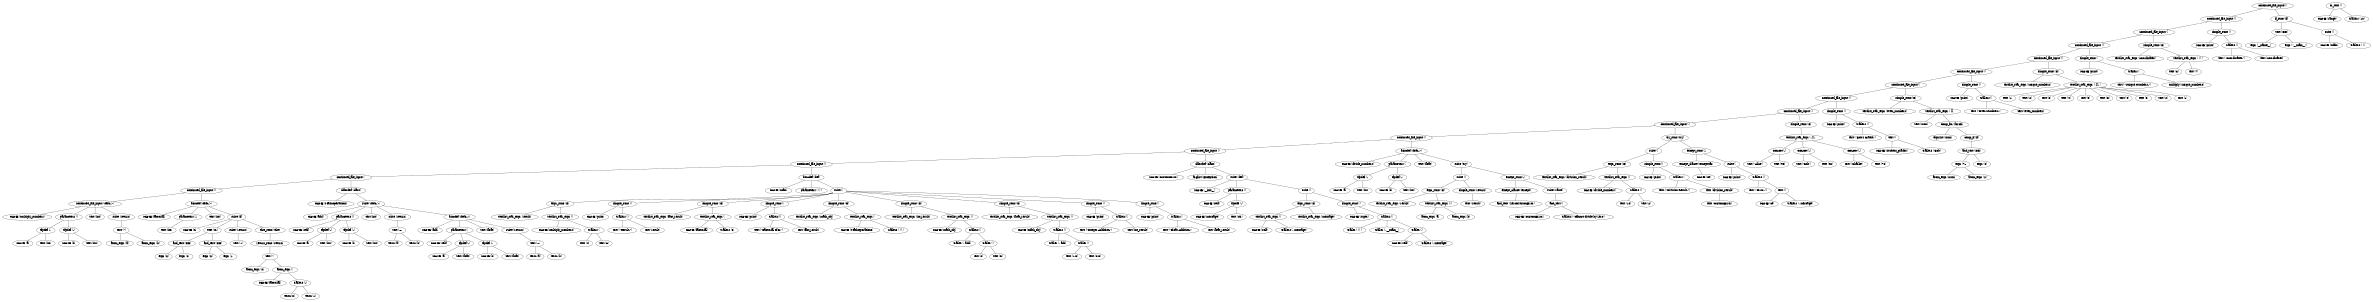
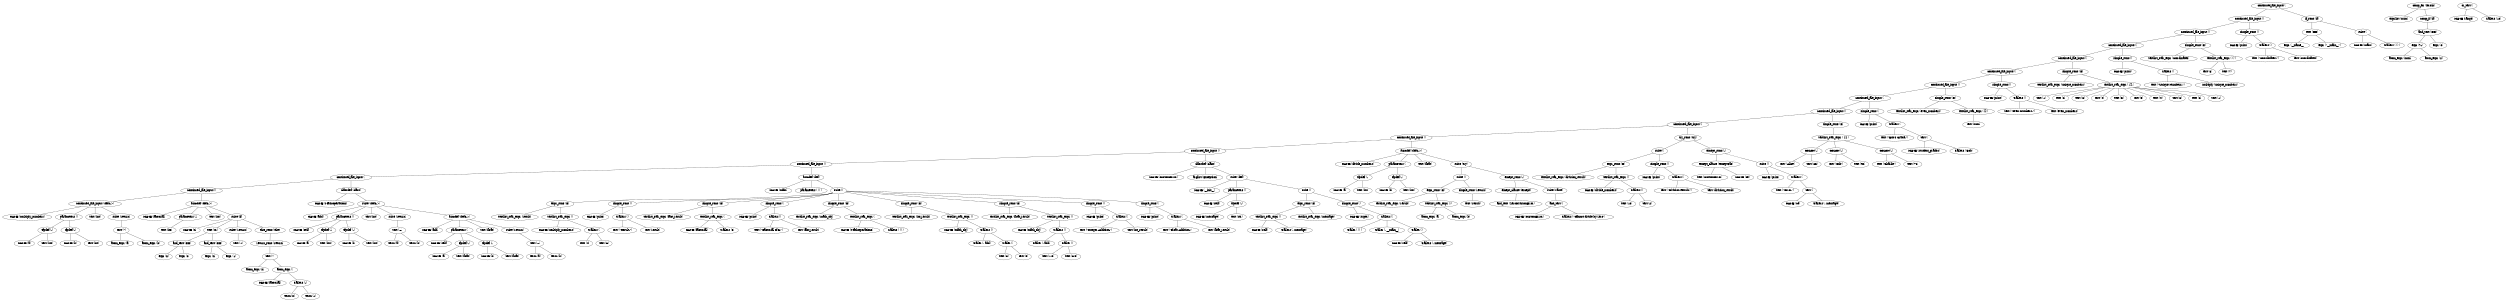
  graph {
    n1 [label="continued_file_input ()"]
    n2 [label="continued_file_input ()"]
    n3 [label="if_stmt (if)"]
    n4 [label="continued_file_input ()"]
    n5 [label="simple_stmt ()"]
    n6 [label="test (==)"]
    n7 [label="suite ()"]
    n8 [label="continued_file_input ()"]
    n9 [label="simple_stmt (=)"]
    n10 [label="NAME (print)"]
    n11 [label="trailers ()"]
    n12 [label="continued_file_input ()"]
    n13 [label="simple_stmt ()"]
    n14 [label="testlist_star_expr (coordinates)"]
    n15 [label="testlist_star_expr ( () )"]
    n16 [label="continued_file_input ()"]
    n17 [label="simple_stmt (=)"]
    n18 [label="NAME (print)"]
    n19 [label="trailers ()"]
    n20 [label="continued_file_input ()"]
    n21 [label="simple_stmt ()"]
    n22 [label="testlist_star_expr (unique_numbers)"]
    n23 [label="testlist_star_expr ( {} )"]
    n24 [label="continued_file_input ()"]
    n25 [label="simple_stmt (=)"]
    n26 [label="NAME (print)"]
    n27 [label="trailers ()"]
    n28 [label="continued_file_input ()"]
    n29 [label="simple_stmt ()"]
    n30 [label="testlist_star_expr (even_numbers)"]
    n31 [label="testlist_star_expr ( [] )"]
    n32 [label="continued_file_input ()"]
    n33 [label="simple_stmt (=)"]
    n34 [label="NAME (print)"]
    n35 [label="trailers ()"]
    n36 [label="continued_file_input ()"]
    n37 [label="try_stmt (try)"]
    n38 [label="testlist_star_expr ( {} )"]
    n39 [label="continued_file_input ()"]
    n40 [label="funcdef (def$->)"]
    n41 [label="suite ()"]
    n42 [label="except_stmt (:)"]
    n43 [label="continued_file_input ()"]
    n44 [label="classdef (class)"]
    n45 [label="NAME (divide_numbers)"]
    n46 [label="parameters ()"]
    n47 [label="test (float)"]
    n48 [label="suite (try)"]
    n49 [label="continued_file_input ()"]
    n50 [label="funcdef (def)"]
    n51 [label="NAME (CustomError)"]
    n52 [label="arglist (Exception)"]
    n53 [label="suite (def)"]
    n54 [label="continued_file_input ()"]
    n55 [label="classdef (class)"]
    n56 [label="NAME (main)"]
    n57 [label="parameters ( () )"]
    n58 [label="suite ()"]
    n59 [label="continued_file_input (def$->)"]
    n60 [label="funcdef (def$->)"]
    n61 [label="NAME (MathOperations)"]
    n62 [label="suite (def$->)"]
    n63 [label="NAME (multiply_numbers)"]
    n64 [label="parameters ()"]
    n65 [label="test (int)"]
    n66 [label="suite (return)"]
    n67 [label="NAME (factorial)"]
    n68 [label="parameters (:)"]
    n69 [label="test (int)"]
    n70 [label="suite (if)"]
    n71 [label="tfpdef (:)"]
    n72 [label="tfpdef (:)"]
    n73 [label="test (*)"]
    n74 [label="NAME (a)"]
    n75 [label="test (int)"]
    n76 [label="NAME (b)"]
    n77 [label="test (int)"]
    n78 [label="atom_expr (a)"]
    n79 [label="atom_expr (b)"]
    n80 [label="test (int)"]
    n81 [label="NAME (n)"]
    n82 [label="test (or)"]
    n83 [label="suite (return)"]
    n84 [label="else_stmt (else)"]
    n85 [label="and_test (==)"]
    n86 [label="and_test (==)"]
    n87 [label="test (1)"]
    n88 [label="return_stmt (return)"]
    n89 [label="expr (n)"]
    n90 [label="expr (0)"]
    n91 [label="expr (n)"]
    n92 [label="expr (1)"]
    n93 [label="test (*)"]
    n94 [label="atom_expr (n)"]
    n95 [label="atom_expr ()"]
    n96 [label="NAME (factorial)"]
    n97 [label="trailers (-)"]
    n98 [label="term (n)"]
    n99 [label="term (1)"]
    n100 [label="NAME (add)"]
    n101 [label="parameters ()"]
    n102 [label="test (int)"]
    n103 [label="suite (return)"]
    n104 [label="funcdef (def$->)"]
    n105 [label="NAME (self)"]
    n106 [label="tfpdef (:)"]
    n107 [label="tfpdef (:)"]
    n108 [label="test (+)"]
    n109 [label="NAME (add)"]
    n110 [label="parameters ()"]
    n111 [label="test (float)"]
    n112 [label="suite (return)"]
    n113 [label="NAME (a)"]
    n114 [label="test (int)"]
    n115 [label="NAME (b)"]
    n116 [label="test (int)"]
    n117 [label="term (a)"]
    n118 [label="term (b)"]
    n119 [label="NAME (self)"]
    n120 [label="tfpdef (:)"]
    n121 [label="tfpdef (:)"]
    n122 [label="test (+)"]
    n123 [label="NAME (a)"]
    n124 [label="test (float)"]
    n125 [label="NAME (b)"]
    n126 [label="test (float)"]
    n127 [label="term (a)"]
    n128 [label="term (b)"]
    n129 [label="expr_stmt (=)"]
    n130 [label="simple_stmt ()"]
    n131 [label="simple_stmt (=)"]
    n132 [label="simple_stmt ()"]
    n133 [label="simple_stmt (=)"]
    n134 [label="simple_stmt (=)"]
    n135 [label="simple_stmt (=)"]
    n136 [label="simple_stmt ()"]
    n137 [label="simple_stmt ()"]
    n138 [label="testlist_star_expr (result)"]
    n139 [label="testlist_star_expr ()"]
    n140 [label="NAME (print)"]
    n141 [label="trailers ()"]
    n142 [label="testlist_star_expr (fact_result)"]
    n143 [label="testlist_star_expr ()"]
    n144 [label="NAME (print)"]
    n145 [label="trailers ()"]
    n146 [label="testlist_star_expr (math_obj)"]
    n147 [label="testlist_star_expr ()"]
    n148 [label="testlist_star_expr (int_result)"]
    n149 [label="testlist_star_expr ()"]
    n150 [label="testlist_star_expr (float_result)"]
    n151 [label="testlist_star_expr ()"]
    n152 [label="NAME (print)"]
    n153 [label="trailers ()"]
    n154 [label="NAME (print)"]
    n155 [label="trailers ()"]
    n156 [label="NAME (multiply_numbers)"]
    n157 [label="trailers ()"]
    n158 [label="test (4)"]
    n159 [label="test (6)"]
    n160 [label="test (&quot;Result:&quot;)"]
    n161 [label="test (result)"]
    n162 [label="NAME (factorial)"]
    n163 [label="trailers (5)"]
    n164 [label="test (&quot;Factorial of 5:&quot;)"]
    n165 [label="test (fact_result)"]
    n166 [label="NAME (MathOperations)"]
    n167 [label="trailers ( () )"]
    n168 [label="NAME (math_obj)"]
    n169 [label="trailers ()"]
    n170 [label="trailer (. add)"]
    n171 [label="trailer ()"]
    n172 [label="test (3)"]
    n173 [label="test (5)"]
    n174 [label="NAME (math_obj)"]
    n175 [label="trailers ()"]
    n176 [label="trailer (. add)"]
    n177 [label="trailer ()"]
    n178 [label="test (1.5)"]
    n179 [label="test (3.5)"]
    n180 [label="test (&quot;Integer Addition:&quot;)"]
    n181 [label="test (int_result)"]
    n182 [label="test (&quot;Float Addition:&quot;)"]
    n183 [label="test (float_result)"]
    n184 [label="NAME (__init__)"]
    n185 [label="parameters ()"]
    n186 [label="suite ()"]
    n187 [label="NAME (self)"]
    n188 [label="tfpdef (:)"]
    n189 [label="expr_stmt (=)"]
    n190 [label="simple_stmt ()"]
    n191 [label="NAME (message)"]
    n192 [label="test (str)"]
    n193 [label="testlist_star_expr ()"]
    n194 [label="testlist_star_expr (message)"]
    n195 [label="NAME (super)"]
    n196 [label="trailers ()"]
    n197 [label="NAME (self)"]
    n198 [label="trailers (. message)"]
    n199 [label="trailer ( () )"]
    n200 [label="trailer (. __main__)"]
    n201 [label="trailer ()"]
    n202 [label="NAME (self)"]
    n203 [label="trailers (. message)"]
    n204 [label="tfpdef (:)"]
    n205 [label="tfpdef (:)"]
    n206 [label="suite ()"]
    n207 [label="except_stmt (:)"]
    n208 [label="NAME (a)"]
    n209 [label="test (int)"]
    n210 [label="NAME (b)"]
    n211 [label="test (int)"]
    n212 [label="expr_stmt (=)"]
    n213 [label="simple_stmt (return)"]
    n214 [label="except_clause (except)"]
    n215 [label="suite (raise)"]
    n216 [label="testlist_star_expr (result)"]
    n217 [label="testlist_star_expr (/)"]
    n218 [label="test (result)"]
    n219 [label="atom_expr (a)"]
    n220 [label="atom_expr (b)"]
    n221 [label="and_test (ZeroDivisionError)"]
    n222 [label="and_test ()"]
    n223 [label="NAME (CustomError)"]
    n224 [label="trailers (&quot;Cannot divide by zero&quot;)"]
    n225 [label="expr_stmt (=)"]
    n226 [label="simple_stmt ()"]
    n227 [label="except_clause (except$as)"]
    n228 [label="suite ()"]
    n229 [label="testlist_star_expr (division_result)"]
    n230 [label="testlist_star_expr ()"]
    n231 [label="NAME (print)"]
    n232 [label="trailers ()"]
    n233 [label="NAME (divide_numbers)"]
    n234 [label="trailers ()"]
    n235 [label="test (10)"]
    n236 [label="test (2)"]
    n237 [label="test (&quot;Division Result:&quot;)"]
    n238 [label="test (division_result)"]
    n239 [label="test (CustomError)"]
    n240 [label="NAME (ce)"]
    n241 [label="NAME (print)"]
    n242 [label="trailers ()"]
    n243 [label="test (&quot;Error:&quot;)"]
    n244 [label="test ()"]
    n245 [label="NAME (ce)"]
    n246 [label="trailers (. message)"]
    n247 [label="COLON (:)"]
    n248 [label="COLON (:)"]
    n249 [label="COLON (:)"]
    n250 [label="test ('Alice')"]
-   n251 [label="test (95)"]
+   n251 [label="test (85)"]
    n252 [label="test ('Bob')"]
    n253 [label="test (92)"]
    n254 [label="test ('Charlie')"]
    n255 [label="test (78)"]
    n256 [label="test (&quot;Bob's Grade:&quot;)"]
    n257 [label="test ()"]
    n258 [label="NAME (student_grades)"]
    n259 [label="trailers ('Bob')"]
    n260 [label="test (num)"]
    n261 [label="comp_for (for$in)"]
    n262 [label="exprlist (num)"]
    n263 [label="comp_if (if)"]
    n264 [label="or_test ()"]
    n265 [label="NAME (range)"]
    n266 [label="trailers (10)"]
    n267 [label="and_test (==)"]
    n268 [label="expr (%)"]
    n269 [label="expr (0)"]
    n270 [label="atom_expr (num)"]
    n271 [label="atom_expr (2)"]
    n272 [label="test (&quot;Even Numbers:&quot;)"]
    n273 [label="test (even_numbers)"]
    n274 [label="test (1)"]
    n275 [label="test (2)"]
    n276 [label="test (3)"]
    n277 [label="test (4)"]
    n278 [label="test (5)"]
    n279 [label="test (5)"]
    n280 [label="test (4)"]
    n281 [label="test (3)"]
    n282 [label="test (2)"]
    n283 [label="test (1)"]
    n284 [label="test (&quot;Unique Numbers:&quot;)"]
    n285 [label="multiply (unique_numbers)"]
    n286 [label="test (3)"]
    n287 [label="test (7)"]
    n288 [label="test (&quot;Coordinates:&quot;)"]
    n289 [label="test (coordinates)"]
    n290 [label="expr (__name__)"]
    n291 [label="expr (&quot;__main__&quot;)"]
    n292 [label="NAME (main)"]
    n293 [label="trailers ( () )"]
    n1 -- n2
    n1 -- n3
    n2 -- n4
    n2 -- n5
    n3 -- n6
    n3 -- n7
    n4 -- n8
    n4 -- n9
    n5 -- n10
    n5 -- n11
    n6 -- n290
    n6 -- n291
    n7 -- n292
    n7 -- n293
    n8 -- n12
    n8 -- n13
    n9 -- n14
    n9 -- n15
    n11 -- n288
    n11 -- n289
    n12 -- n16
    n12 -- n17
    n13 -- n18
    n13 -- n19
    n15 -- n286
    n15 -- n287
    n16 -- n20
    n16 -- n21
    n17 -- n22
    n17 -- n23
    n19 -- n284
    n19 -- n285
    n20 -- n24
    n20 -- n25
    n21 -- n26
    n21 -- n27
    n23 -- n274
    n23 -- n275
    n23 -- n276
    n23 -- n277
    n23 -- n278
    n23 -- n279
    n23 -- n280
    n23 -- n281
    n23 -- n282
    n23 -- n283
    n24 -- n28
    n24 -- n29
    n25 -- n30
    n25 -- n31
    n27 -- n272
    n27 -- n273
    n28 -- n32
    n28 -- n33
    n29 -- n34
    n29 -- n35
    n31 -- n260
-   n31 -- n261
    n32 -- n36
    n32 -- n37
    n33 -- n38
    n35 -- n256
    n35 -- n257
    n36 -- n39
    n36 -- n40
    n37 -- n41
    n37 -- n42
    n38 -- n247
    n38 -- n248
    n38 -- n249
    n39 -- n43
    n39 -- n44
    n40 -- n45
    n40 -- n46
    n40 -- n47
    n40 -- n48
    n41 -- n225
    n41 -- n226
    n42 -- n227
    n42 -- n228
    n43 -- n49
    n43 -- n50
    n44 -- n51
    n44 -- n52
    n44 -- n53
    n46 -- n204
    n46 -- n205
    n48 -- n206
    n48 -- n207
    n49 -- n54
    n49 -- n55
    n50 -- n56
    n50 -- n57
    n50 -- n58
    n53 -- n184
    n53 -- n185
    n53 -- n186
    n54 -- n59
    n54 -- n60
    n55 -- n61
    n55 -- n62
    n58 -- n129
    n58 -- n130
    n58 -- n131
    n58 -- n132
    n58 -- n133
    n58 -- n134
    n58 -- n135
    n58 -- n136
    n58 -- n137
    n59 -- n63
    n59 -- n64
    n59 -- n65
    n59 -- n66
    n60 -- n67
    n60 -- n68
    n60 -- n69
    n60 -- n70
    n62 -- n100
    n62 -- n101
    n62 -- n102
    n62 -- n103
    n62 -- n104
    n64 -- n71
    n64 -- n72
    n66 -- n73
    n68 -- n80
    n70 -- n81
    n70 -- n82
    n70 -- n83
    n70 -- n84
    n71 -- n74
    n71 -- n75
    n72 -- n76
    n72 -- n77
    n73 -- n78
    n73 -- n79
    n82 -- n85
    n82 -- n86
    n83 -- n87
    n84 -- n88
    n85 -- n89
    n85 -- n90
    n86 -- n91
    n86 -- n92
    n88 -- n93
    n93 -- n94
    n93 -- n95
    n95 -- n96
    n95 -- n97
    n97 -- n98
    n97 -- n99
    n101 -- n105
    n101 -- n106
    n101 -- n107
    n103 -- n108
    n104 -- n109
    n104 -- n110
    n104 -- n111
    n104 -- n112
    n106 -- n113
    n106 -- n114
    n107 -- n115
    n107 -- n116
    n108 -- n117
    n108 -- n118
    n110 -- n119
    n110 -- n120
    n110 -- n121
    n112 -- n122
    n120 -- n123
    n120 -- n124
    n121 -- n125
    n121 -- n126
    n122 -- n127
    n122 -- n128
    n129 -- n138
    n129 -- n139
    n130 -- n140
    n130 -- n141
    n131 -- n142
    n131 -- n143
    n132 -- n144
    n132 -- n145
    n133 -- n146
    n133 -- n147
    n134 -- n148
    n134 -- n149
    n135 -- n150
    n135 -- n151
    n136 -- n152
    n136 -- n153
    n137 -- n154
    n137 -- n155
    n139 -- n156
    n139 -- n157
    n141 -- n160
    n141 -- n161
    n143 -- n162
    n143 -- n163
    n145 -- n164
    n145 -- n165
    n147 -- n166
    n147 -- n167
    n149 -- n168
    n149 -- n169
    n151 -- n174
    n151 -- n175
    n153 -- n180
    n153 -- n181
    n155 -- n182
    n155 -- n183
    n157 -- n158
    n157 -- n159
    n169 -- n170
    n169 -- n171
    n171 -- n172
    n171 -- n173
    n175 -- n176
    n175 -- n177
    n177 -- n178
    n177 -- n179
    n185 -- n187
    n185 -- n188
    n186 -- n189
    n186 -- n190
    n188 -- n191
    n188 -- n192
    n189 -- n193
    n189 -- n194
    n190 -- n195
    n190 -- n196
    n193 -- n197
    n193 -- n198
    n196 -- n199
    n196 -- n200
    n196 -- n201
    n201 -- n202
    n201 -- n203
    n204 -- n208
    n204 -- n209
    n205 -- n210
    n205 -- n211
    n206 -- n212
    n206 -- n213
    n207 -- n214
    n207 -- n215
    n212 -- n216
    n212 -- n217
    n213 -- n218
    n214 -- n221
    n215 -- n222
    n217 -- n219
    n217 -- n220
    n222 -- n223
    n222 -- n224
    n225 -- n229
    n225 -- n230
    n226 -- n231
    n226 -- n232
-   n238 -- n239
+   n227 -- n239
    n227 -- n240
    n228 -- n241
    n228 -- n242
    n230 -- n233
    n230 -- n234
    n232 -- n237
    n232 -- n238
    n234 -- n235
    n234 -- n236
    n242 -- n243
    n242 -- n244
    n244 -- n245
    n244 -- n246
    n247 -- n250
    n247 -- n251
    n248 -- n252
    n248 -- n253
    n249 -- n254
    n249 -- n255
    n257 -- n258
    n257 -- n259
    n261 -- n262
    n261 -- n263
    n263 -- n267
    n264 -- n265
    n264 -- n266
    n267 -- n268
    n267 -- n269
    n268 -- n270
    n268 -- n271
  }
